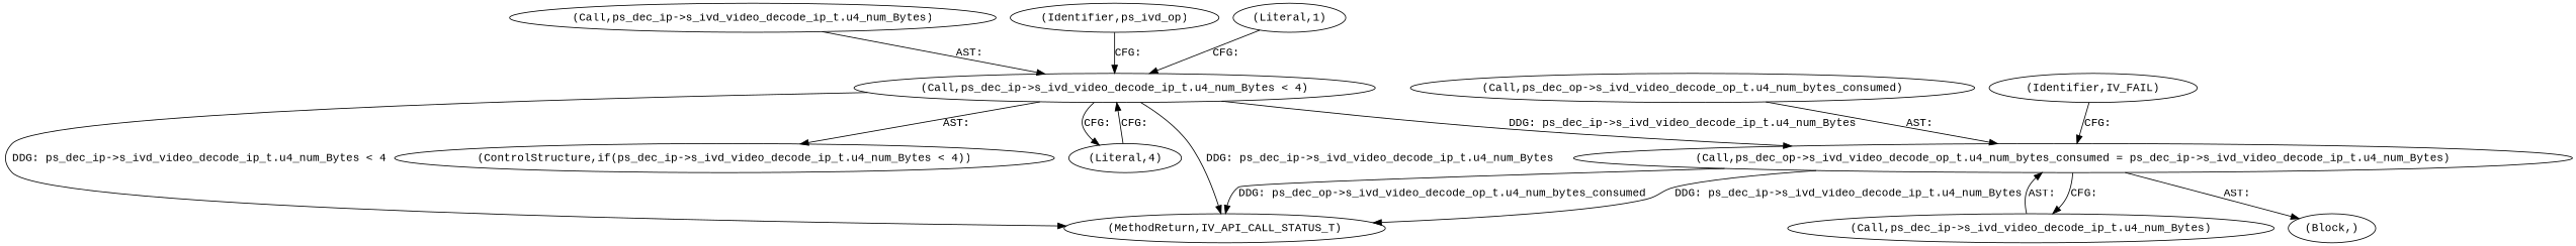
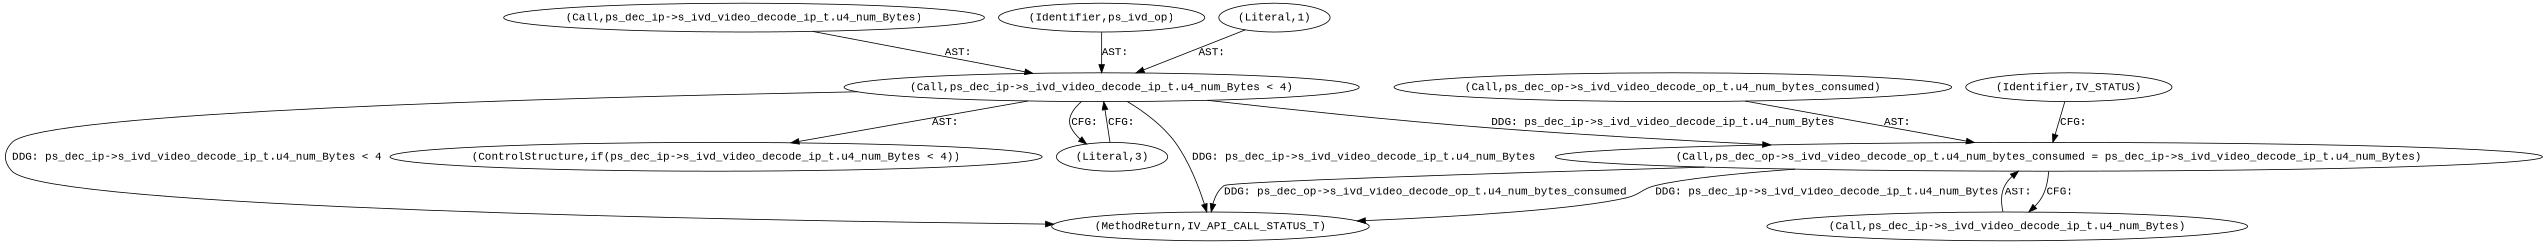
  digraph {
    fontname="Liberation Mono"
    node [fontname="Liberation Mono"]
    edge [fontname="Liberation Mono"]
    n1 [label="(Call,ps_dec_op->s_ivd_video_decode_op_t.u4_num_bytes_consumed = ps_dec_ip->s_ivd_video_decode_ip_t.u4_num_Bytes)"]
-   n2 [label="(Block,)"]
    n3 [label="(Call,ps_dec_ip->s_ivd_video_decode_ip_t.u4_num_Bytes)"]
    n4 [label="(MethodReturn,IV_API_CALL_STATUS_T)"]
    n5 [label="(Call,ps_dec_ip->s_ivd_video_decode_ip_t.u4_num_Bytes < 4)"]
    n6 [label="(ControlStructure,if(ps_dec_ip->s_ivd_video_decode_ip_t.u4_num_Bytes < 4))"]
-   n7 [label="(Literal,4)"]
+   n7 [label="(Literal,3)"]
    n8 [label="(Call,ps_dec_ip->s_ivd_video_decode_ip_t.u4_num_Bytes)"]
    n9 [label="(Identifier,ps_ivd_op)"]
    n10 [label="(Call,ps_dec_op->s_ivd_video_decode_op_t.u4_num_bytes_consumed)"]
-   n11 [label="(Identifier,IV_FAIL)"]
+   n11 [label="(Identifier,IV_STATUS)"]
    n12 [label="(Literal,1)"]
-   n1 -> n2 [label="AST: "]
    n1 -> n3 [label="CFG: "]
    n1 -> n4 [label="DDG: ps_dec_op->s_ivd_video_decode_op_t.u4_num_bytes_consumed"]
    n1 -> n4 [label="DDG: ps_dec_ip->s_ivd_video_decode_ip_t.u4_num_Bytes"]
    n3 -> n1 [label="AST: "]
    n5 -> n1 [label="DDG: ps_dec_ip->s_ivd_video_decode_ip_t.u4_num_Bytes"]
    n5 -> n4 [label="DDG: ps_dec_ip->s_ivd_video_decode_ip_t.u4_num_Bytes"]
    n5 -> n4 [label="DDG: ps_dec_ip->s_ivd_video_decode_ip_t.u4_num_Bytes < 4"]
    n5 -> n6 [label="AST: "]
    n5 -> n7 [label="CFG: "]
    n7 -> n5 [label="CFG: "]
    n8 -> n5 [label="AST: "]
-   n9 -> n5 [label="CFG: "]
+   n9 -> n5 [label="AST: "]
    n10 -> n1 [label="AST: "]
    n11 -> n1 [label="CFG: "]
-   n12 -> n5 [label="CFG: "]
+   n12 -> n5 [label="AST: "]
  }
